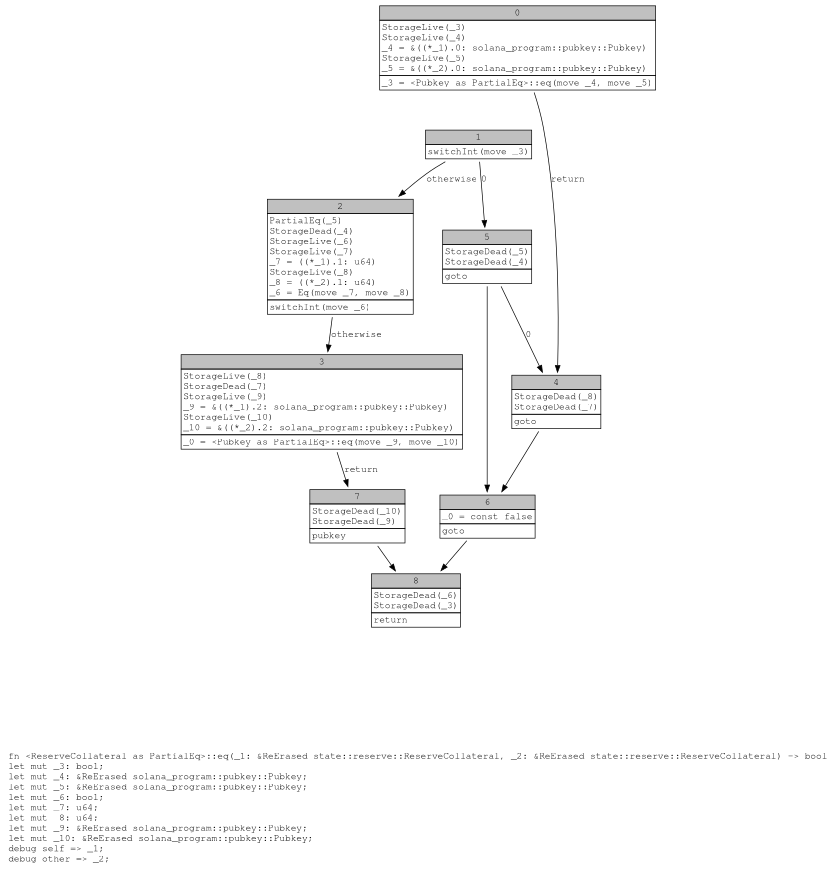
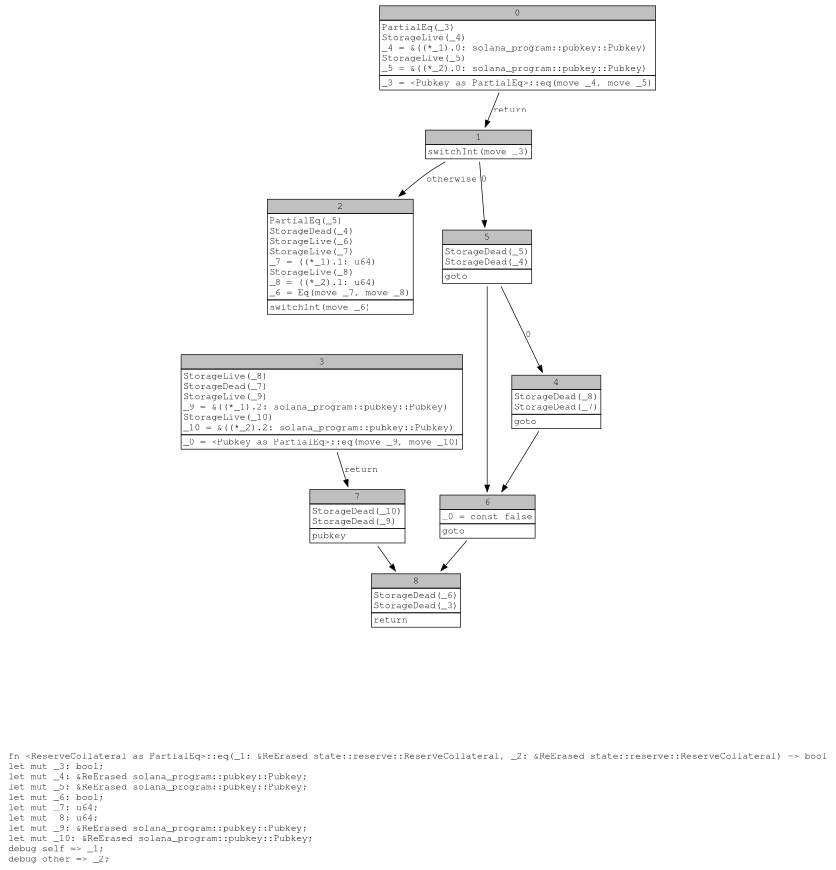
  digraph {
    fontname="Courier, monospace"
    label=<fn &lt;ReserveCollateral as PartialEq&gt;::eq(_1: &amp;ReErased state::reserve::ReserveCollateral, _2: &amp;ReErased state::reserve::ReserveCollateral) -&gt; bool<br align="left"/>let mut _3: bool;<br align="left"/>let mut _4: &amp;ReErased solana_program::pubkey::Pubkey;<br align="left"/>let mut _5: &amp;ReErased solana_program::pubkey::Pubkey;<br align="left"/>let mut _6: bool;<br align="left"/>let mut _7: u64;<br align="left"/>let mut _8: u64;<br align="left"/>let mut _9: &amp;ReErased solana_program::pubkey::Pubkey;<br align="left"/>let mut _10: &amp;ReErased solana_program::pubkey::Pubkey;<br align="left"/>debug self =&gt; _1;<br align="left"/>debug other =&gt; _2;<br align="left"/>>
    node [fontname="Courier, monospace" shape=none]
    edge [fontname="Courier, monospace"]
-   n1 [label=<<table border="0" cellborder="1" cellspacing="0"><tr><td bgcolor="gray" align="center" colspan="1">0</td></tr><tr><td align="left" balign="left">StorageLive(_3)<br/>StorageLive(_4)<br/>_4 = &amp;((*_1).0: solana_program::pubkey::Pubkey)<br/>StorageLive(_5)<br/>_5 = &amp;((*_2).0: solana_program::pubkey::Pubkey)<br/></td></tr><tr><td align="left">_3 = &lt;Pubkey as PartialEq&gt;::eq(move _4, move _5)</td></tr></table>>]
+   n1 [label=<<table border="0" cellborder="1" cellspacing="0"><tr><td bgcolor="gray" align="center" colspan="1">0</td></tr><tr><td align="left" balign="left">PartialEq(_3)<br/>StorageLive(_4)<br/>_4 = &amp;((*_1).0: solana_program::pubkey::Pubkey)<br/>StorageLive(_5)<br/>_5 = &amp;((*_2).0: solana_program::pubkey::Pubkey)<br/></td></tr><tr><td align="left">_3 = &lt;Pubkey as PartialEq&gt;::eq(move _4, move _5)</td></tr></table>>]
    n2 [label=<<table border="0" cellborder="1" cellspacing="0"><tr><td bgcolor="gray" align="center" colspan="1">1</td></tr><tr><td align="left">switchInt(move _3)</td></tr></table>>]
    n3 [label=<<table border="0" cellborder="1" cellspacing="0"><tr><td bgcolor="gray" align="center" colspan="1">2</td></tr><tr><td align="left" balign="left">PartialEq(_5)<br/>StorageDead(_4)<br/>StorageLive(_6)<br/>StorageLive(_7)<br/>_7 = ((*_1).1: u64)<br/>StorageLive(_8)<br/>_8 = ((*_2).1: u64)<br/>_6 = Eq(move _7, move _8)<br/></td></tr><tr><td align="left">switchInt(move _6)</td></tr></table>>]
    n4 [label=<<table border="0" cellborder="1" cellspacing="0"><tr><td bgcolor="gray" align="center" colspan="1">5</td></tr><tr><td align="left" balign="left">StorageDead(_5)<br/>StorageDead(_4)<br/></td></tr><tr><td align="left">goto</td></tr></table>>]
    n5 [label=<<table border="0" cellborder="1" cellspacing="0"><tr><td bgcolor="gray" align="center" colspan="1">3</td></tr><tr><td align="left" balign="left">StorageLive(_8)<br/>StorageDead(_7)<br/>StorageLive(_9)<br/>_9 = &amp;((*_1).2: solana_program::pubkey::Pubkey)<br/>StorageLive(_10)<br/>_10 = &amp;((*_2).2: solana_program::pubkey::Pubkey)<br/></td></tr><tr><td align="left">_0 = &lt;Pubkey as PartialEq&gt;::eq(move _9, move _10)</td></tr></table>>]
    n6 [label=<<table border="0" cellborder="1" cellspacing="0"><tr><td bgcolor="gray" align="center" colspan="1">4</td></tr><tr><td align="left" balign="left">StorageDead(_8)<br/>StorageDead(_7)<br/></td></tr><tr><td align="left">goto</td></tr></table>>]
    n7 [label=<<table border="0" cellborder="1" cellspacing="0"><tr><td bgcolor="gray" align="center" colspan="1">6</td></tr><tr><td align="left" balign="left">_0 = const false<br/></td></tr><tr><td align="left">goto</td></tr></table>>]
    n8 [label=<<table border="0" cellborder="1" cellspacing="0"><tr><td bgcolor="gray" align="center" colspan="1">7</td></tr><tr><td align="left" balign="left">StorageDead(_10)<br/>StorageDead(_9)<br/></td></tr><tr><td align="left">pubkey</td></tr></table>>]
    n9 [label=<<table border="0" cellborder="1" cellspacing="0"><tr><td bgcolor="gray" align="center" colspan="1">8</td></tr><tr><td align="left" balign="left">StorageDead(_6)<br/>StorageDead(_3)<br/></td></tr><tr><td align="left">return</td></tr></table>>]
-   n1 -> n6 [label=return]
+   n1 -> n2 [label=return]
    n2 -> n3 [label=otherwise]
    n2 -> n4 [label=0]
-   n3 -> n5 [label=otherwise]
    n4 -> n6 [label=0]
    n4 -> n7
    n5 -> n8 [label=return]
    n6 -> n7
    n7 -> n9
    n8 -> n9
  }
